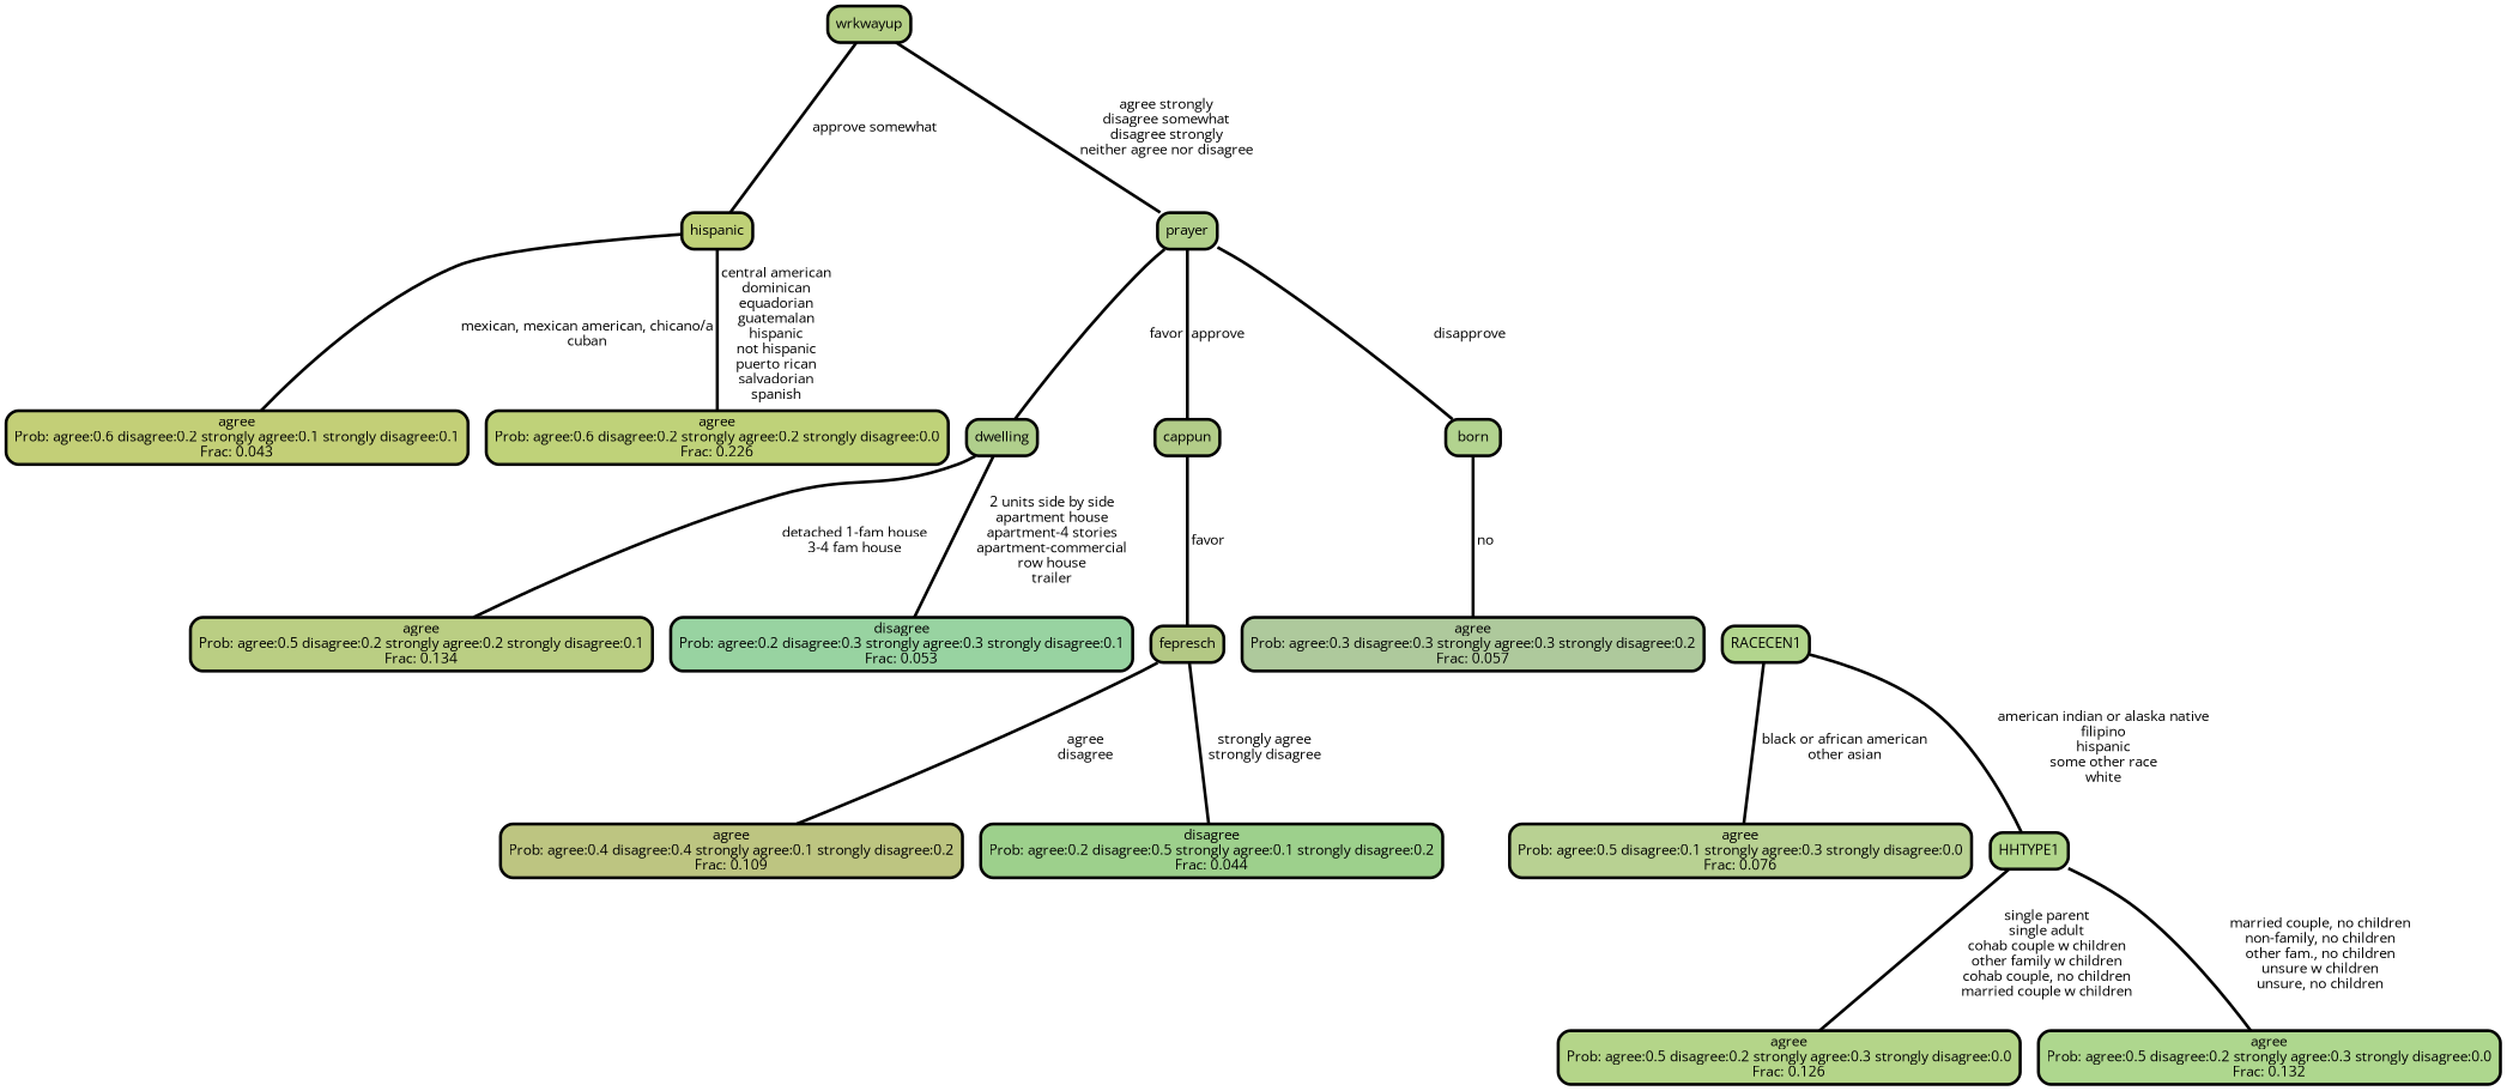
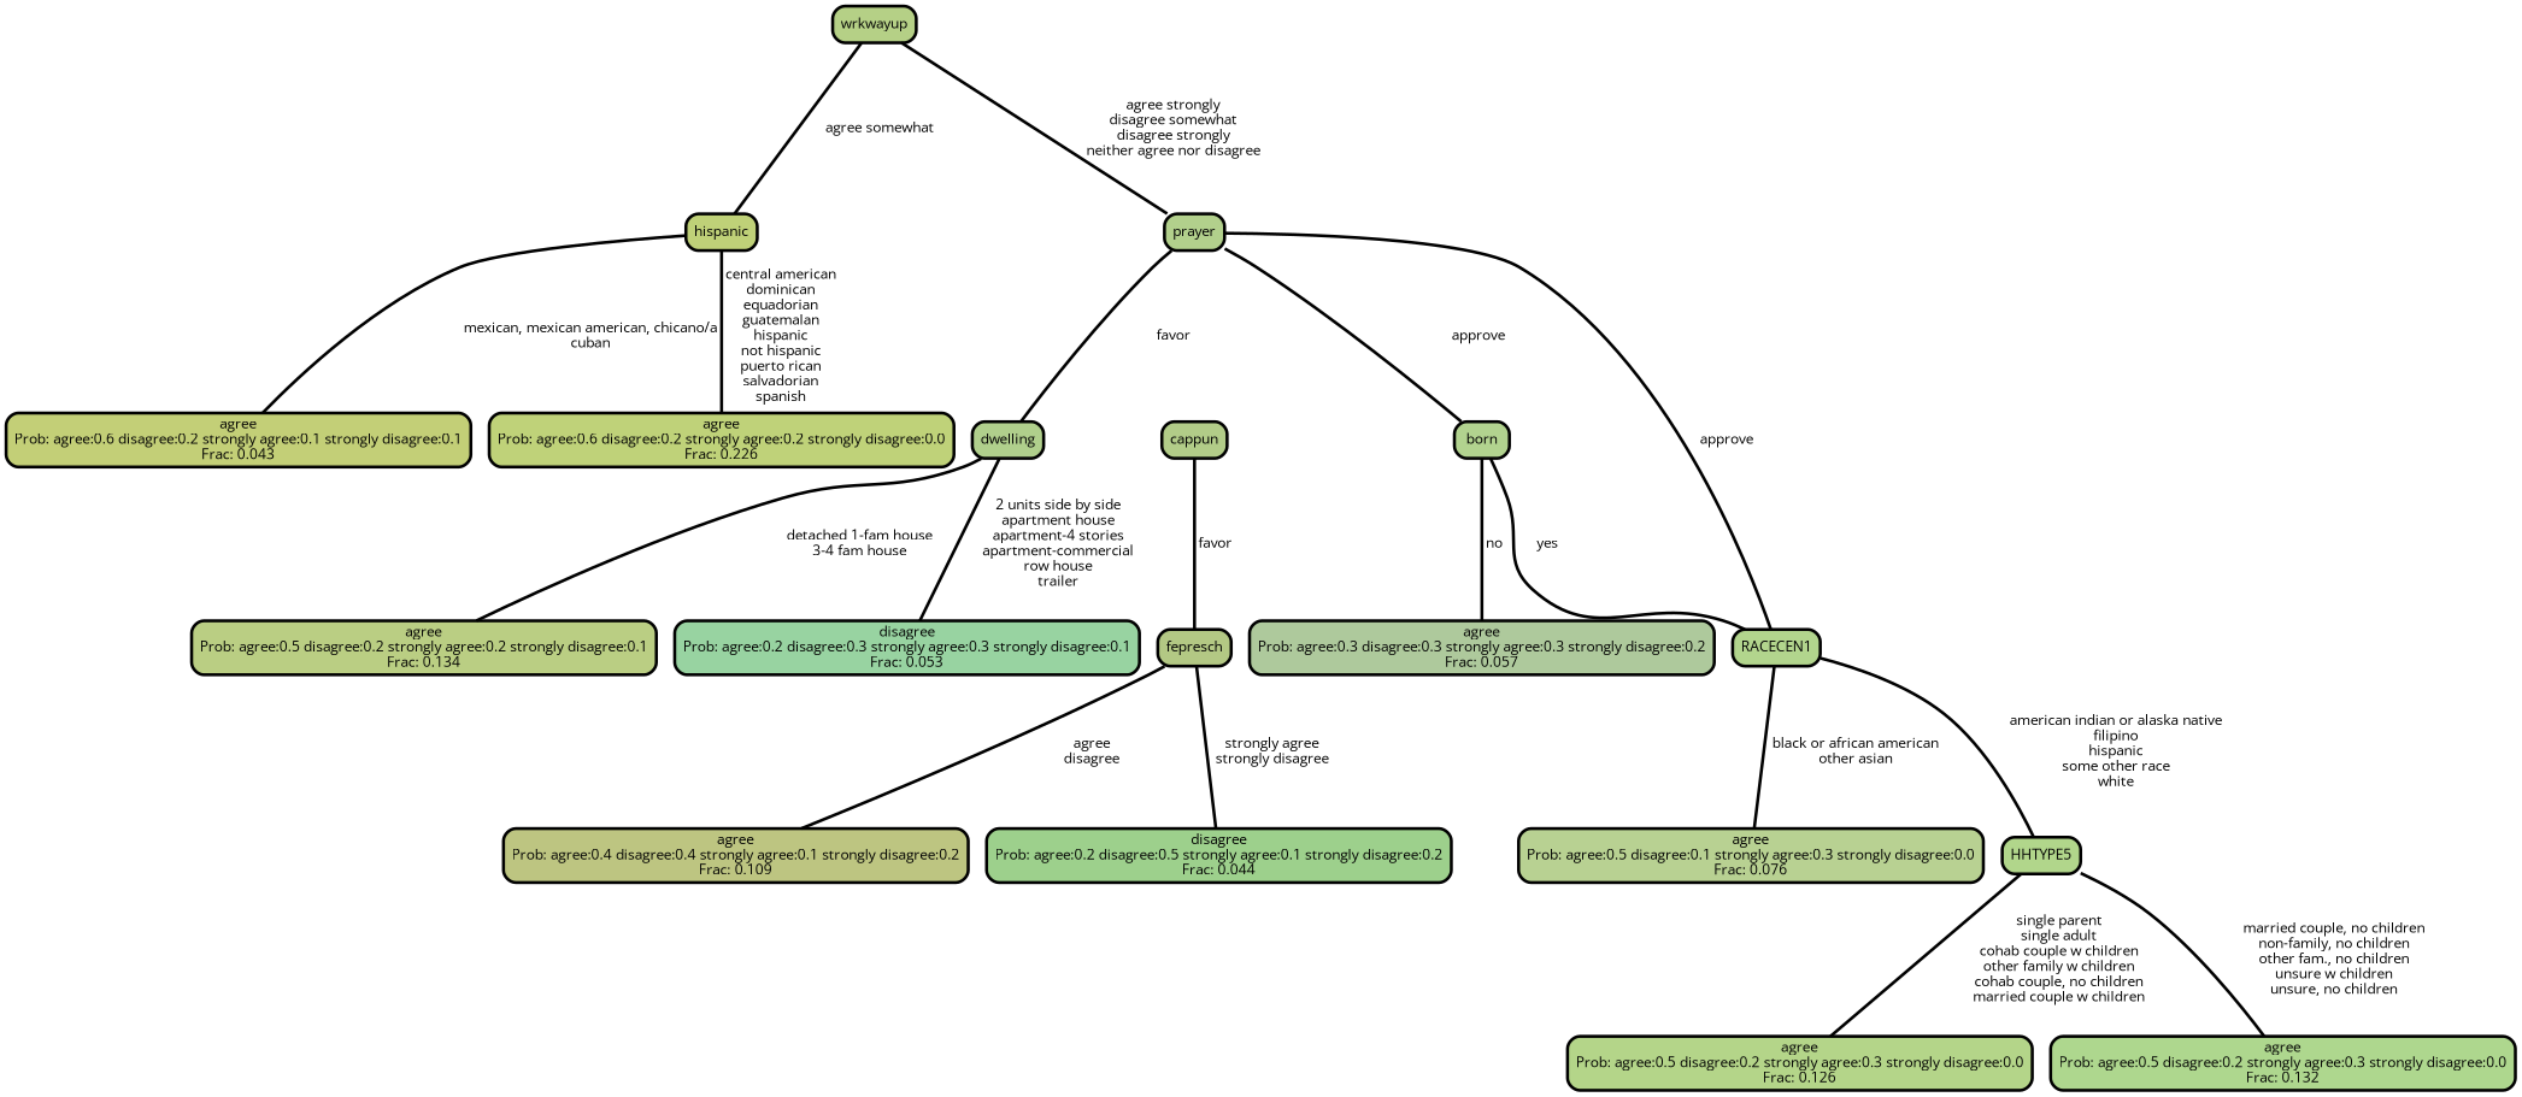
  graph {
    fontname="Open Sans"
    ranksep="0 equally"
    splines=straight
    node [color=black fontcolor=black fontname="Open Sans" penwidth=3 shape=box style="filled, rounded"]
    edge [color=black fontname="Open Sans" penwidth=3]
    n1 [fillcolor="#c3cf77" label="agree\nProb: agree:0.6 disagree:0.2 strongly agree:0.1 strongly disagree:0.1\nFrac: 0.043"]
    n2 [fillcolor="#bfd178" label=hispanic]
    n3 [fillcolor="#bfd279" label="agree\nProb: agree:0.6 disagree:0.2 strongly agree:0.2 strongly disagree:0.0\nFrac: 0.226"]
    n4 [fillcolor="#b5d086" label=wrkwayup]
    n5 [fillcolor="#b2d08c" label=prayer]
    n6 [fillcolor="#b0cf8c" label=dwelling]
    n7 [fillcolor="#b2cc88" label=cappun]
    n8 [fillcolor="#b2d38f" label=born]
    n9 [fillcolor="#bace83" label="agree\nProb: agree:0.5 disagree:0.2 strongly agree:0.2 strongly disagree:0.1\nFrac: 0.134"]
    n10 [fillcolor="#98d3a1" label="disagree\nProb: agree:0.2 disagree:0.3 strongly agree:0.3 strongly disagree:0.1\nFrac: 0.053"]
    n11 [fillcolor="#b3c884" label=fepresch]
    n12 [fillcolor="#bdc581" label="agree\nProb: agree:0.4 disagree:0.4 strongly agree:0.1 strongly disagree:0.2\nFrac: 0.109"]
    n13 [fillcolor="#9dd08c" label="disagree\nProb: agree:0.2 disagree:0.5 strongly agree:0.1 strongly disagree:0.2\nFrac: 0.044"]
    n14 [fillcolor="#aec99c" label="agree\nProb: agree:0.3 disagree:0.3 strongly agree:0.3 strongly disagree:0.2\nFrac: 0.057"]
    n15 [fillcolor="#b2d58d" label=RACECEN1]
    n16 [fillcolor="#b8d192" label="agree\nProb: agree:0.5 disagree:0.1 strongly agree:0.3 strongly disagree:0.0\nFrac: 0.076"]
-   n17 [fillcolor="#b1d68b" label=HHTYPE1]
+   n17 [fillcolor="#b1d68b" label=HHTYPE5]
    n18 [fillcolor="#b4d589" label="agree\nProb: agree:0.5 disagree:0.2 strongly agree:0.3 strongly disagree:0.0\nFrac: 0.126"]
    n19 [fillcolor="#aed78e" label="agree\nProb: agree:0.5 disagree:0.2 strongly agree:0.3 strongly disagree:0.0\nFrac: 0.132"]
    subgraph sub_1 {
      rank=same
    }
    n2 -- n1 [label=" mexican, mexican american, chicano/a\n cuban"]
    n2 -- n3 [label=" central american\n dominican\n equadorian\n guatemalan\n hispanic\n not hispanic\n puerto rican\n salvadorian\n spanish"]
-   n4 -- n2 [label=" approve somewhat"]
+   n4 -- n2 [label=" agree somewhat"]
    n4 -- n5 [label=" agree strongly\n disagree somewhat\n disagree strongly\n neither agree nor disagree"]
    n5 -- n6 [label=" favor"]
-   n5 -- n7 [label=" approve"]
-   n5 -- n8 [label=" disapprove"]
+   n5 -- n15 [label=" approve"]
+   n5 -- n8 [label=" approve"]
    n6 -- n9 [label=" detached 1-fam house\n 3-4 fam house"]
    n6 -- n10 [label=" 2 units side by side\n apartment house\n apartment-4 stories\n apartment-commercial\n row house\n trailer"]
    n7 -- n11 [label=" favor"]
    n8 -- n14 [label=" no"]
+   n8 -- n15 [label=" yes"]
    n11 -- n12 [label=" agree\n disagree"]
    n11 -- n13 [label=" strongly agree\n strongly disagree"]
    n15 -- n16 [label=" black or african american\n other asian"]
    n15 -- n17 [label=" american indian or alaska native\n filipino\n hispanic\n some other race\n white"]
    n17 -- n18 [label=" single parent\n single adult\n cohab couple w children\n other family w children\n cohab couple, no children\n married couple w children"]
    n17 -- n19 [label=" married couple, no children\n non-family, no children\n other fam., no children\n unsure w children\n unsure, no children"]
  }
